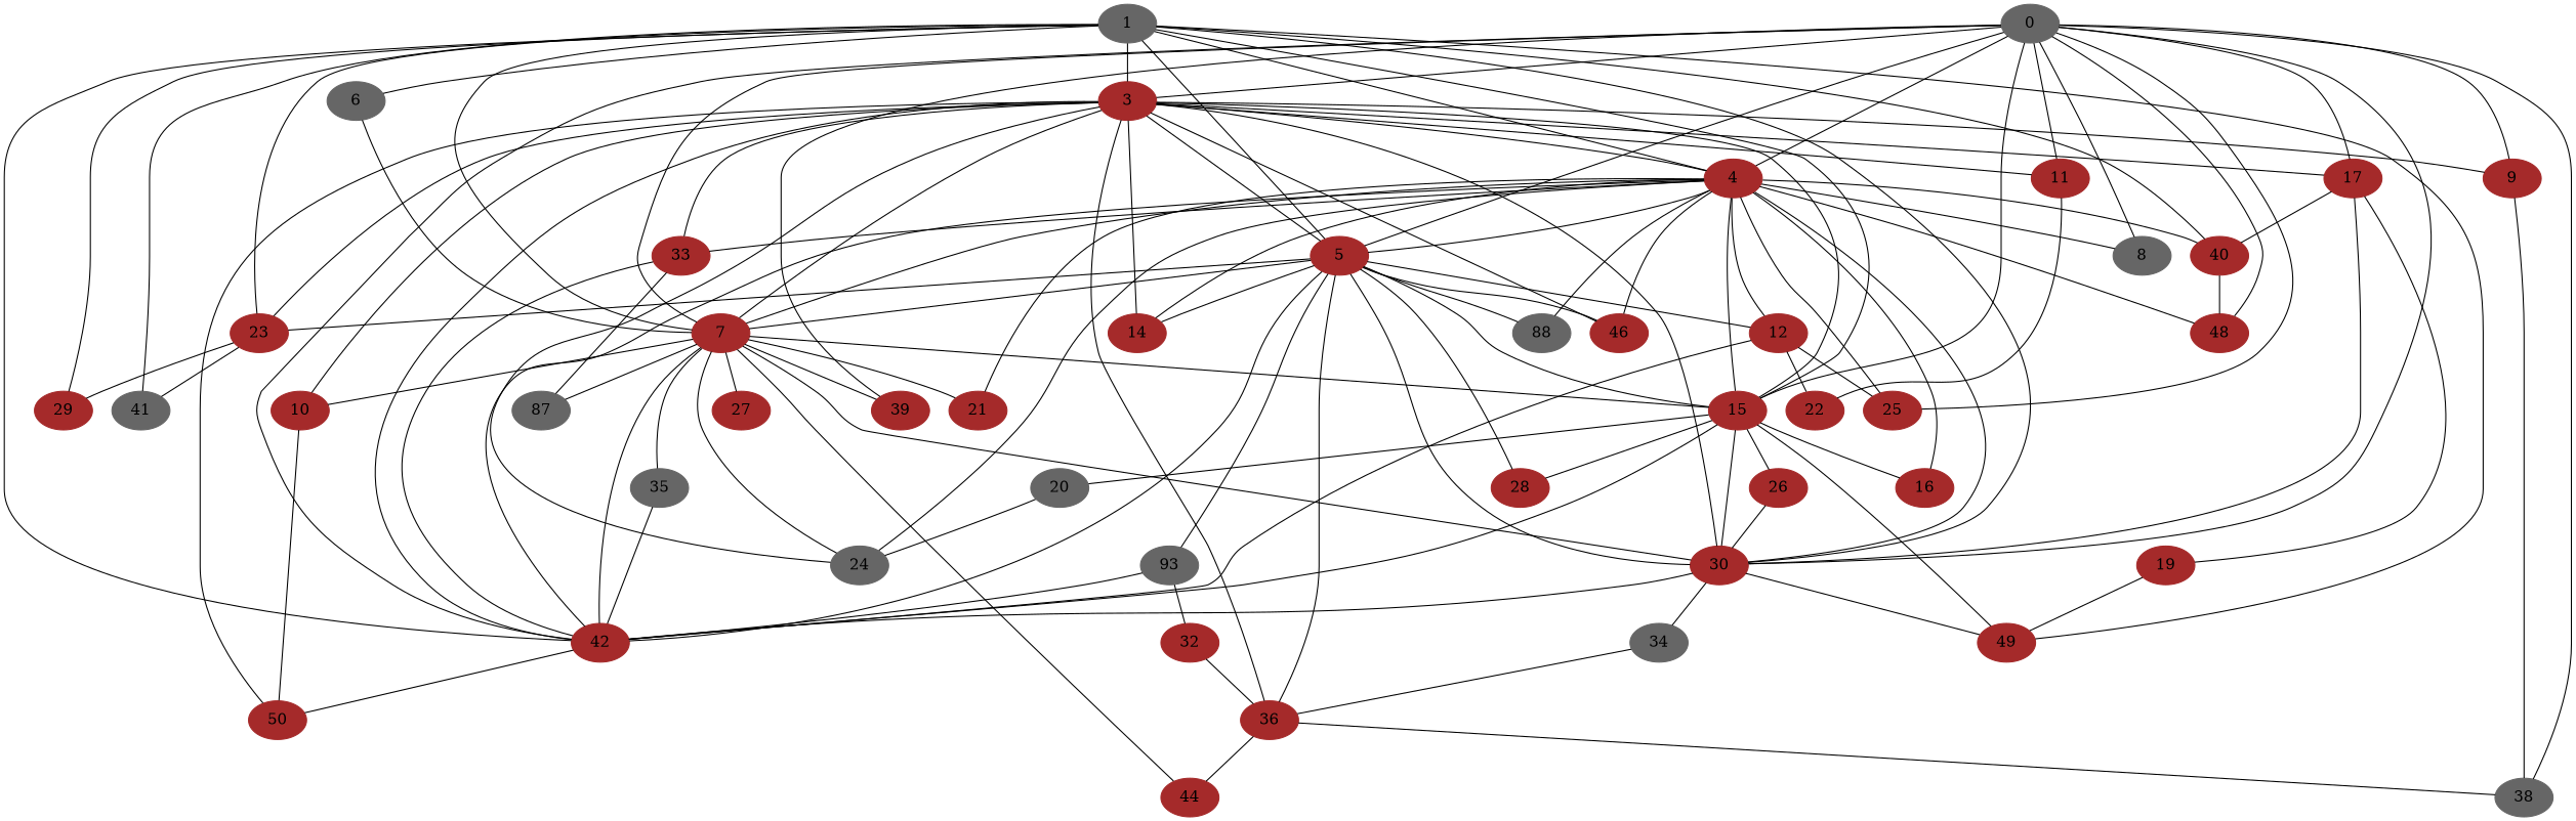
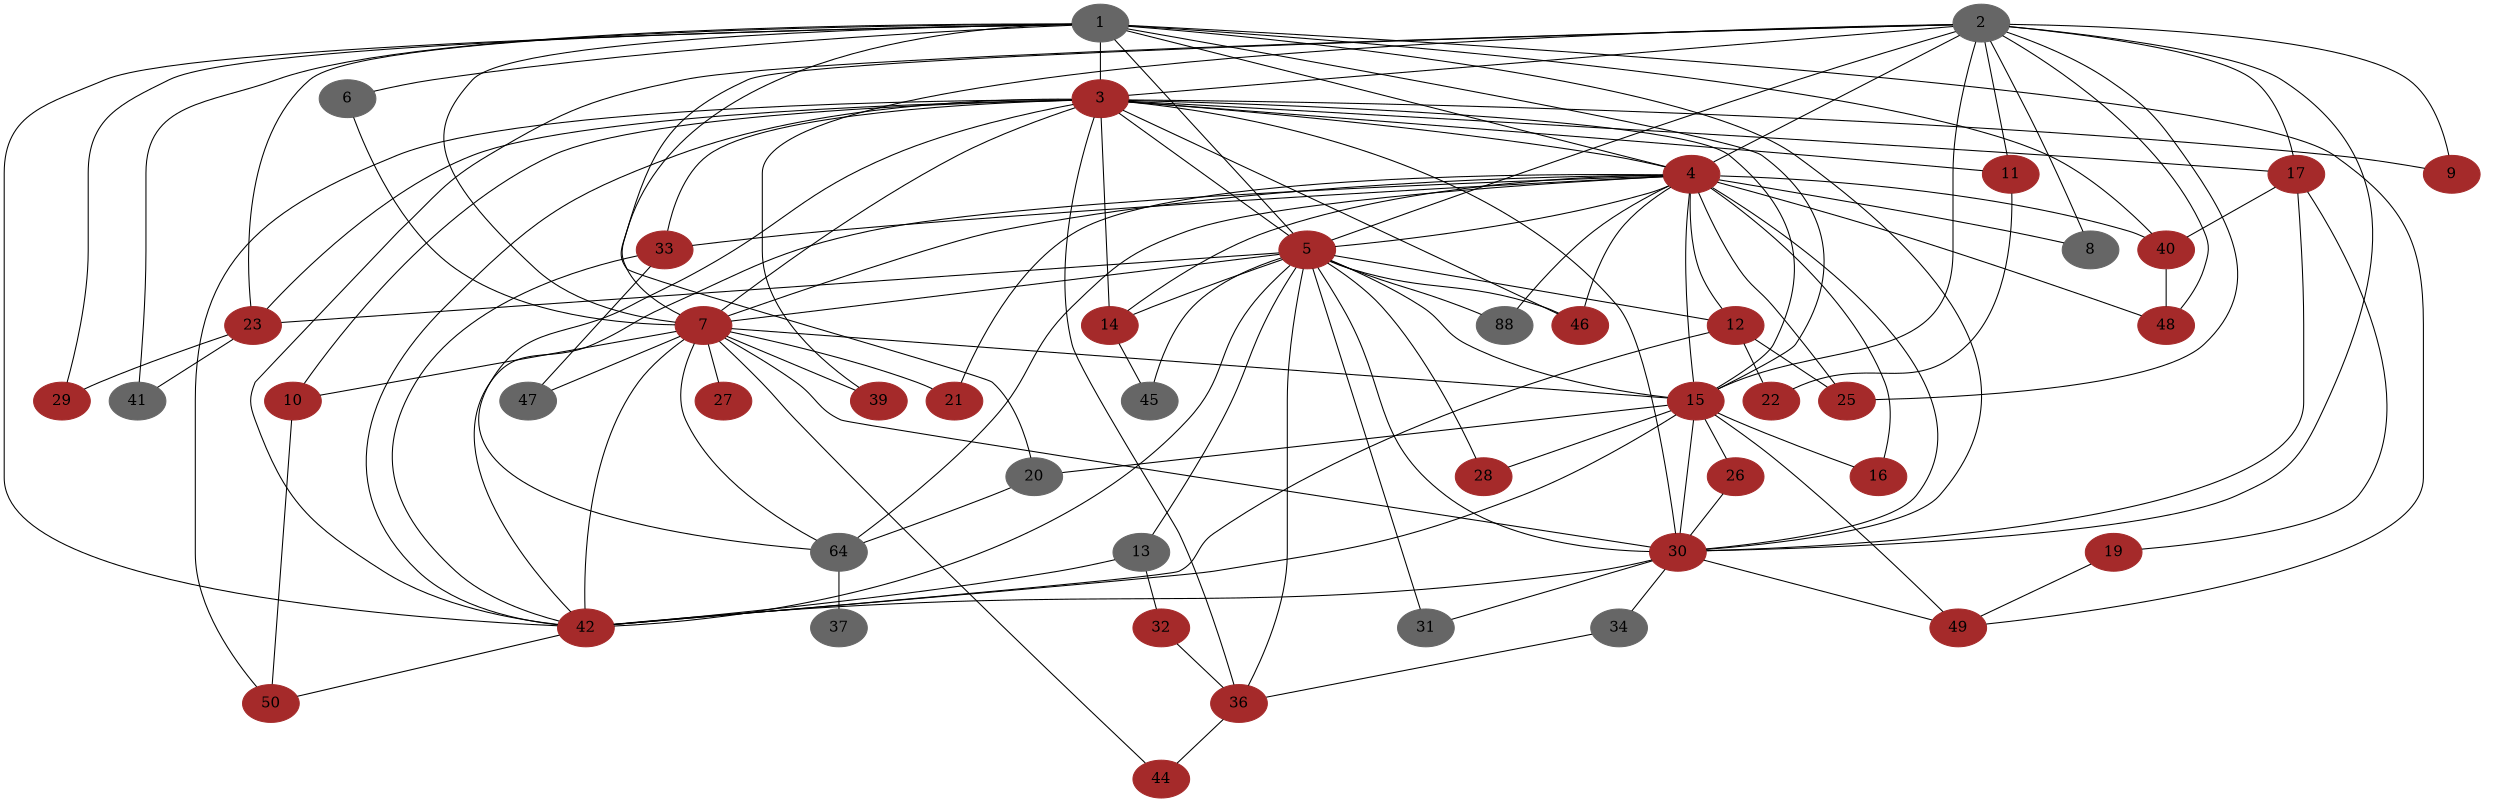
  graph {
    node [color=brown style=filled]
    edge [weight=1.0]
    1 [color=gray40]
    3
    4
    5
    6 [color=gray40]
    7
    15
    20 [color=gray40]
    23
    29
    30
    40
    41 [color=gray40]
    42
    49
-   2 [color=gray40 label=0]
+   2 [color=gray40]
    8 [color=gray40]
    9
    11
    17
    25
-   38 [color=gray40]
    39
    48
    10
    14
-   24 [color=gray40]
+   24 [color=gray40 label=64]
    33
    36
    46
    50
    12
    16
    n34 [color=gray40 label=88]
    21
-   13 [color=gray40 label=93]
+   13 [color=gray40]
    28
+   31 [color=gray40]
+   45 [color=gray40]
    27
-   35 [color=gray40]
    44
-   47 [color=gray40 label=87]
+   47 [color=gray40]
    26
    34 [color=gray40]
    22
    19
+   37 [color=gray40]
    32
    1 -- 3
    1 -- 4
    1 -- 5 [weight=2.0]
    1 -- 6
    1 -- 7
    1 -- 15
+   1 -- 20
    1 -- 23
    1 -- 29
    1 -- 30
    1 -- 40
    1 -- 41
    1 -- 42
    1 -- 49
    3 -- 4
    3 -- 5 [weight=2.0]
    3 -- 7
    3 -- 15 [weight=2.0]
    3 -- 23
    3 -- 30
    3 -- 42 [weight=2.0]
    3 -- 9
    3 -- 11
    3 -- 17
    3 -- 10
    3 -- 14
    3 -- 24
    3 -- 33
    3 -- 36 [weight=2.0]
    3 -- 46
    3 -- 50
    4 -- 5 [weight=2.0]
    4 -- 7
    4 -- 15
    4 -- 30
    4 -- 40
    4 -- 42
    4 -- 8
    4 -- 25
    4 -- 48
    4 -- 14
    4 -- 24
    4 -- 33
    4 -- 46
    4 -- 12
    4 -- 16
    4 -- n34
    4 -- 21
    5 -- 7 [weight=2.0]
    5 -- 15 [weight=2.0]
    5 -- 23
    5 -- 30 [weight=2.0]
    5 -- 42 [weight=2.0]
    5 -- 14
    5 -- 36
    5 -- 46
    5 -- 12
    5 -- n34
    5 -- 13
    5 -- 28
+   5 -- 31
+   5 -- 45
    6 -- 7
    7 -- 15
    7 -- 30
    7 -- 42 [weight=2.0]
    7 -- 39
    7 -- 10
    7 -- 24
    7 -- 21
    7 -- 27
-   7 -- 35
    7 -- 44
    7 -- 47 [weight=2.0]
    15 -- 20
    15 -- 30 [weight=2.0]
    15 -- 42
    15 -- 49
    15 -- 16
    15 -- 28
    15 -- 26
    20 -- 24
    23 -- 29
    23 -- 41
    30 -- 42
    30 -- 49
+   30 -- 31
    30 -- 34
    40 -- 48
    42 -- 50
    2 -- 3
    2 -- 4
    2 -- 5 [weight=2.0]
    2 -- 7
    2 -- 15
    2 -- 30
    2 -- 42
    2 -- 8
    2 -- 9
    2 -- 11
    2 -- 17
    2 -- 25
-   2 -- 38
    2 -- 39
    2 -- 48
-   9 -- 38
    11 -- 22
    17 -- 30
    17 -- 40
    17 -- 19
    10 -- 50
+   14 -- 45
+   24 -- 37
    33 -- 42
    33 -- 47
-   36 -- 38
    36 -- 44
    12 -- 42
    12 -- 25
    12 -- 22
    13 -- 42
    13 -- 32
-   35 -- 42
    26 -- 30
    34 -- 36
    19 -- 49
    32 -- 36
  }
